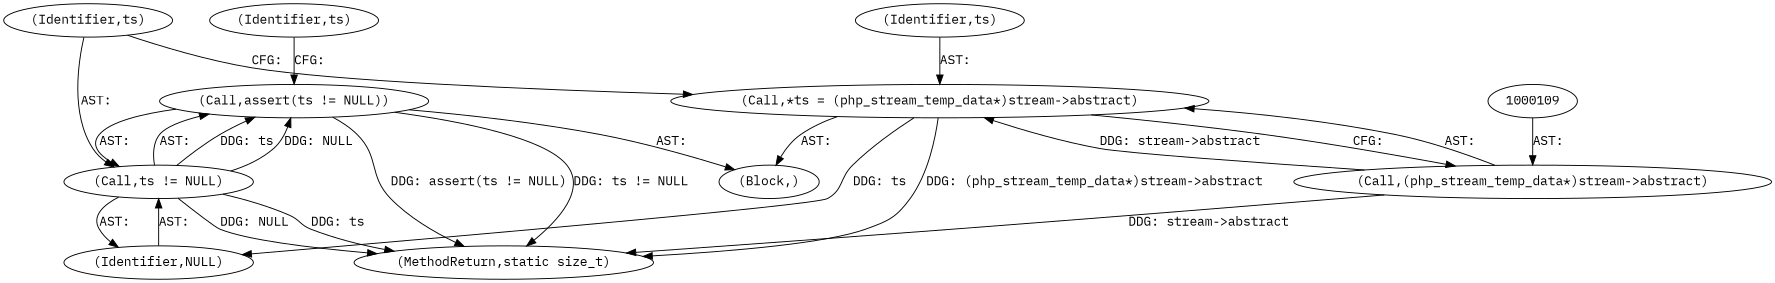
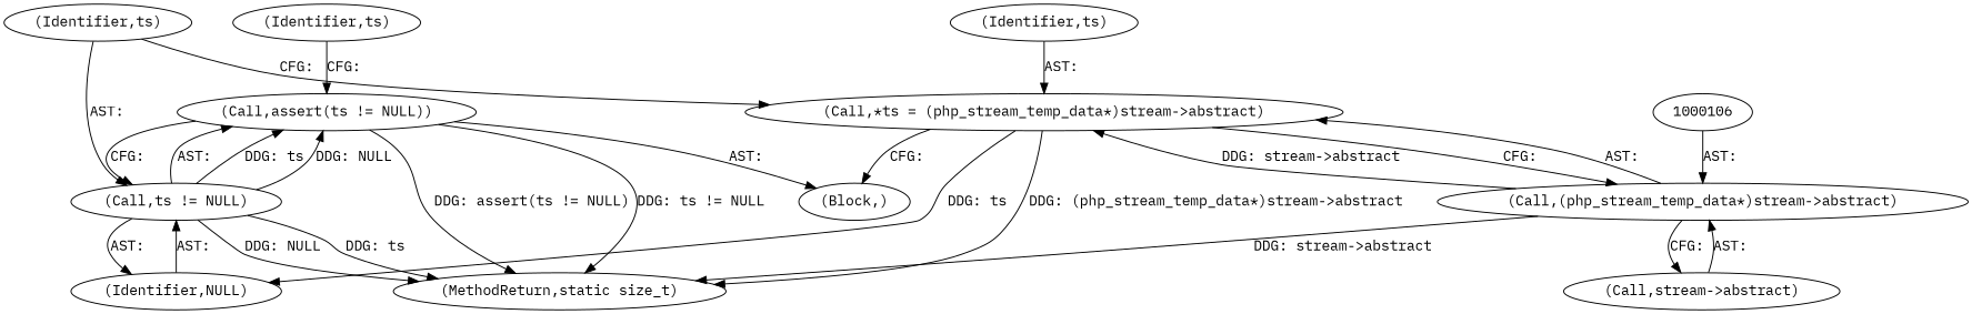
  digraph {
    fontname="IBM Plex Mono"
    node [fontname="IBM Plex Mono"]
    edge [fontname="IBM Plex Mono"]
    n1 [label="(Call,assert(ts != NULL))"]
    n2 [label="(Call,ts != NULL)"]
    n3 [label="(Block,)"]
    n4 [label="(MethodReturn,static size_t)"]
    n5 [label="(Identifier,NULL)"]
    n6 [label="(Call,*ts = (php_stream_temp_data*)stream->abstract)"]
    n7 [label="(Call,(php_stream_temp_data*)stream->abstract)"]
+   n8 [label="(Call,stream->abstract)"]
    n9 [label="(Identifier,ts)"]
    n10 [label="(Identifier,ts)"]
    n11 [label="(Identifier,ts)"]
-   1000109
-   n1 -> n2 [label="AST: "]
+   1000109 [label=1000106]
+   n1 -> n2 [label="CFG: "]
    n1 -> n3 [label="AST: "]
    n1 -> n4 [label="DDG: assert(ts != NULL)"]
    n1 -> n4 [label="DDG: ts != NULL"]
    n2 -> n1 [label="AST: "]
    n2 -> n1 [label="DDG: ts"]
    n2 -> n1 [label="DDG: NULL"]
    n2 -> n4 [label="DDG: NULL"]
    n2 -> n4 [label="DDG: ts"]
    n2 -> n5 [label="AST: "]
    n5 -> n2 [label="AST: "]
-   n6 -> n3 [label="AST: "]
+   n6 -> n3 [label="CFG: "]
    n6 -> n4 [label="DDG: (php_stream_temp_data*)stream->abstract"]
    n6 -> n5 [label="DDG: ts"]
    n6 -> n7 [label="CFG: "]
    n7 -> n4 [label="DDG: stream->abstract"]
    n7 -> n6 [label="AST: "]
    n7 -> n6 [label="DDG: stream->abstract"]
+   n7 -> n8 [label="CFG: "]
+   n8 -> n7 [label="AST: "]
    n9 -> n6 [label="AST: "]
    n10 -> n1 [label="CFG: "]
    n11 -> n2 [label="AST: "]
    n11 -> n6 [label="CFG: "]
    1000109 -> n7 [label="AST: "]
  }
